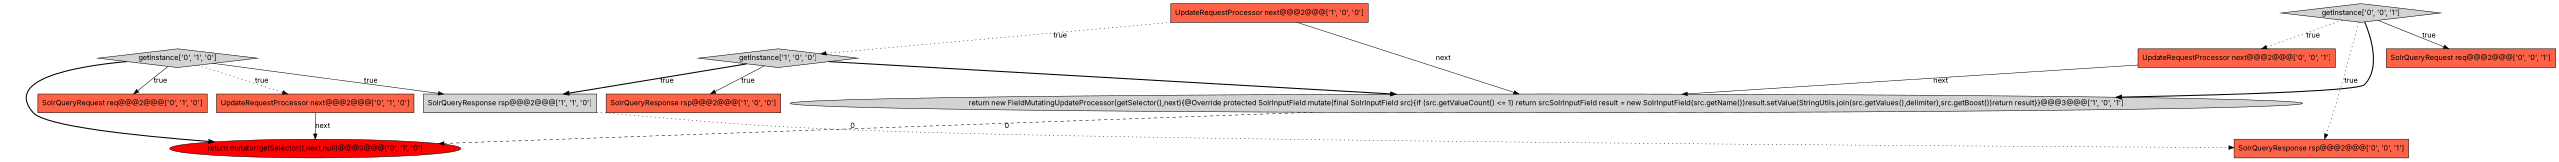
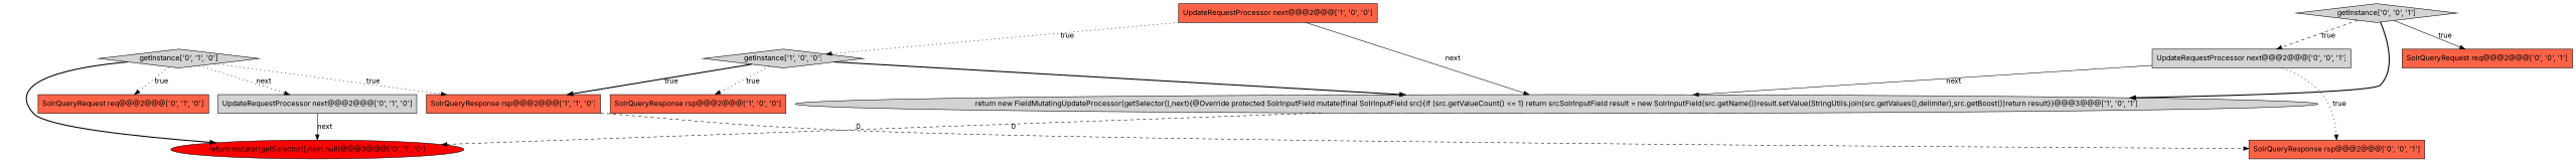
  digraph {
    fontname=Inter
    node [fillcolor=tomato fontname=Inter shape=box style=filled]
    edge [fontname=Inter style=dotted]
    n1 [label="SolrQueryRequest req@@@2@@@['0', '0', '1']"]
-   n2 [label="UpdateRequestProcessor next@@@2@@@['0', '1', '0']"]
+   n2 [fillcolor=lightgray label="UpdateRequestProcessor next@@@2@@@['0', '1', '0']"]
    n3 [fillcolor=red label="return mutator(getSelector(),next,null)@@@3@@@['0', '1', '0']" shape=ellipse]
-   n4 [label="UpdateRequestProcessor next@@@2@@@['0', '0', '1']"]
+   n4 [fillcolor=lightgray label="UpdateRequestProcessor next@@@2@@@['0', '0', '1']"]
    n5 [fillcolor=lightgray label="return new FieldMutatingUpdateProcessor(getSelector(),next){@Override protected SolrInputField mutate(final SolrInputField src){if (src.getValueCount() <= 1) return srcSolrInputField result = new SolrInputField(src.getName())result.setValue(StringUtils.join(src.getValues(),delimiter),src.getBoost())return result}}@@@3@@@['1', '0', '1']" shape=ellipse]
    n6 [label="SolrQueryRequest req@@@2@@@['0', '1', '0']"]
    n7 [label="SolrQueryResponse rsp@@@2@@@['1', '0', '0']"]
    n8 [fillcolor=lightgray label="getInstance['0', '0', '1']" shape=diamond]
    n9 [label="SolrQueryResponse rsp@@@2@@@['0', '0', '1']"]
    n10 [label="UpdateRequestProcessor next@@@2@@@['1', '0', '0']"]
    n11 [fillcolor=lightgray label="getInstance['1', '0', '0']" shape=diamond]
-   n12 [fillcolor=lightgray label="SolrQueryResponse rsp@@@2@@@['1', '1', '0']"]
+   n12 [label="SolrQueryResponse rsp@@@2@@@['1', '1', '0']"]
    n13 [fillcolor=lightgray label="getInstance['0', '1', '0']" shape=diamond]
    n2 -> n3 [label=next style=solid]
    n4 -> n5 [label=next style=solid]
    n5 -> n3 [label=0 style=dashed]
    n8 -> n1 [label=true style=solid]
-   n8 -> n4 [label=true]
+   n8 -> n4 [label=true style=dashed]
    n8 -> n5 [style=bold]
-   n8 -> n9 [label=true]
+   n4 -> n9 [label=true]
    n10 -> n5 [label=next style=solid]
    n10 -> n11 [label=true]
    n11 -> n5 [style=bold]
-   n11 -> n7 [label=true style=solid]
+   n11 -> n7 [label=true]
    n11 -> n12 [label=true style=bold]
-   n12 -> n9 [label=0]
-   n13 -> n2 [label=true]
+   n12 -> n9 [label=0 style=dashed]
+   n13 -> n2 [label=next]
    n13 -> n3 [style=bold]
-   n13 -> n6 [label=true style=solid]
-   n13 -> n12 [label=true style=solid]
+   n13 -> n6 [label=true]
+   n13 -> n12 [label=true]
  }
